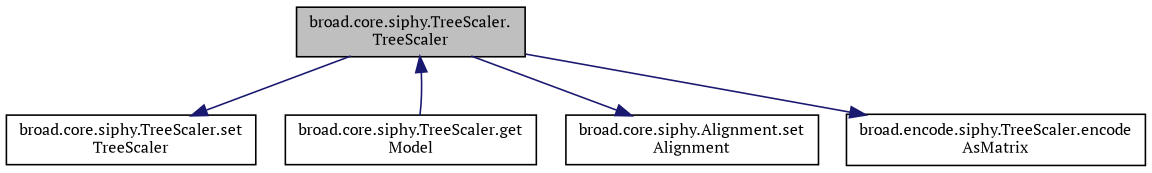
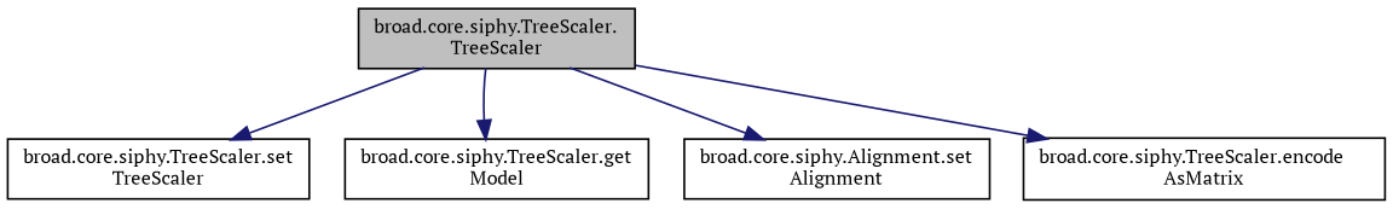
  digraph {
    fontname="PT Serif"
    rankdir=TB
    node [color=black fillcolor=white fontname="PT Serif" fontsize=10 shape=record style=filled]
    edge [color=midnightblue fontname="PT Serif" fontsize=10 labelfontname=Helvetica labelfontsize=10 style=solid]
    n1 [fillcolor=grey75 fontcolor=black height=0.2 label="broad.core.siphy.TreeScaler.\lTreeScaler" width=0.4]
    n2 [height=0.2 label="broad.core.siphy.TreeScaler.set\lTreeScaler" width=0.4]
    n3 [height=0.2 label="broad.core.siphy.TreeScaler.get\lModel" width=0.4]
    n4 [height=0.2 label="broad.core.siphy.Alignment.set\lAlignment" width=0.4]
-   n5 [height=0.2 label="broad.encode.siphy.TreeScaler.encode\lAsMatrix" width=0.4]
+   n5 [height=0.2 label="broad.core.siphy.TreeScaler.encode\lAsMatrix" width=0.4]
    n1 -> n2
-   n3 -> n1
+   n1 -> n3
    n1 -> n4
    n1 -> n5
  }
